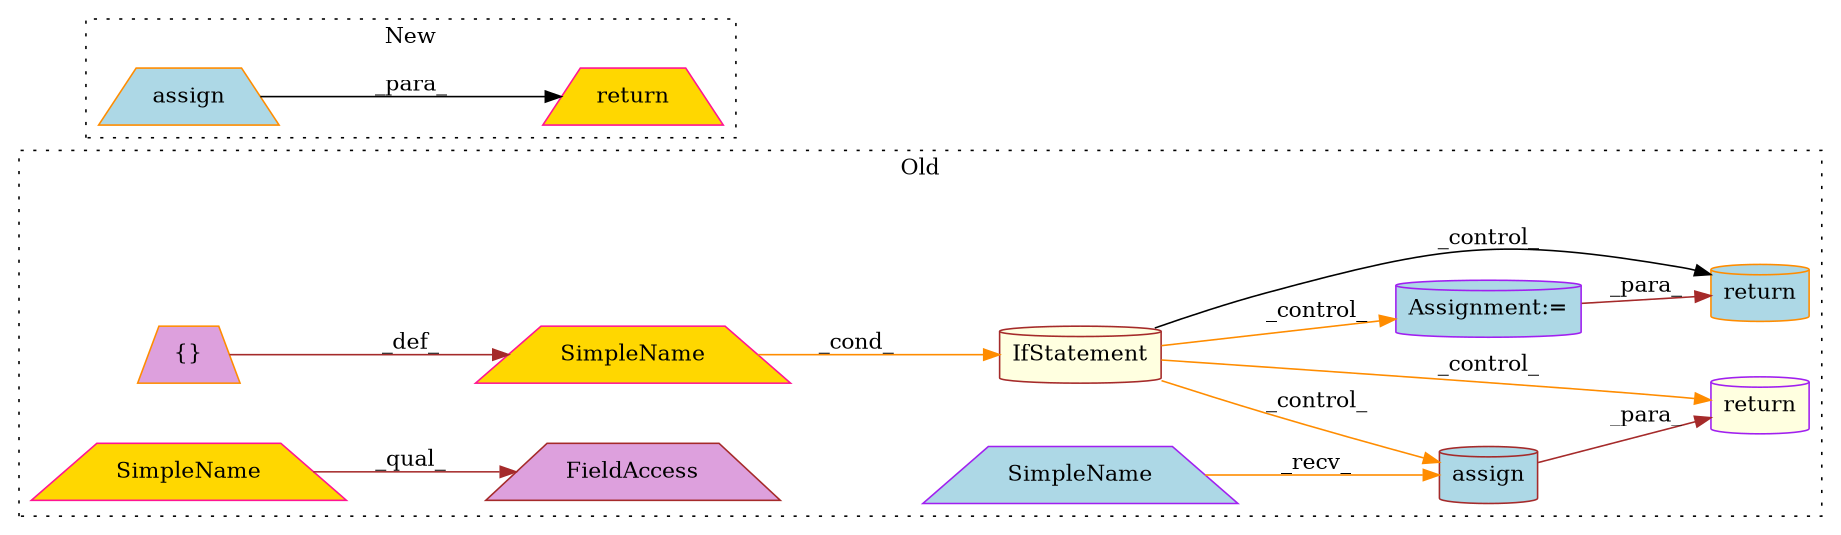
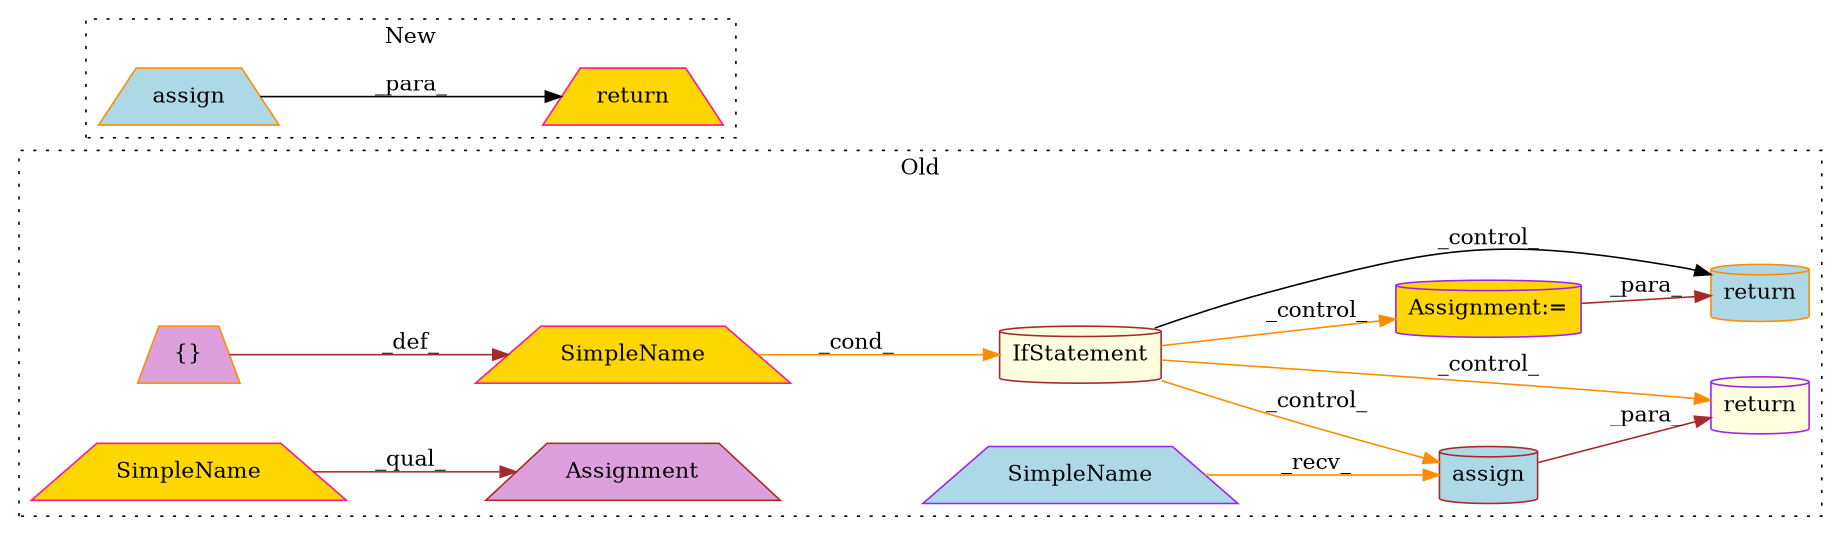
  digraph {
    rankdir=LR
    node [a=42 color=brown fillcolor=lightblue l=7 s=25028 shape=trapezium style=filled]
    edge [color=darkorange]
    n1 [a=32 l="7,1" label=assign s="25021,25072" shape=cylinder]
    n2 [a=25 fillcolor=lightyellow l="8,2" label=IfStatement s="24886,24929" shape=cylinder]
    n3 [color=deeppink fillcolor=gold label=SimpleName l="" s=""]
-   n4 [a=7 color=purple l=1 label="Assignment:=" s=25806 shape=cylinder]
+   n4 [a=7 color=purple fillcolor=gold l=1 label="Assignment:=" s=25806 shape=cylinder]
    n5 [a=41 color=purple fillcolor=lightyellow label=return s=25010 shape=cylinder]
    n6 [a=4 color=darkorange fillcolor=plum l="1,1" label="{}" s="24915,24928"]
    n7 [a=41 color=darkorange label=return s=25876 shape=cylinder]
-   n8 [a=22 fillcolor=plum l=8 label=FieldAccess]
+   n8 [a=22 fillcolor=plum l=8 label=Assignment]
    n9 [color=deeppink fillcolor=gold l=3 label=SimpleName]
    n10 [color=purple l=3 label=SimpleName s=25017]
    n11 [a=32 color=darkorange l="7,1" label=assign s="25807,25870"]
    n12 [a=41 color=deeppink fillcolor=gold label=return s=25722]
    subgraph cluster_1 {
      label=Old
      style=dotted
      n1
      n2
      n3
      n4
      n5
      n6
      n7
      n8
      n9
      n10
    }
    subgraph cluster_2 {
      label=New
      style=dotted
      n11
      n12
    }
    n1 -> n5 [color=brown label=_para_]
    n2 -> n1 [label=_control_]
    n2 -> n4 [label=_control_]
    n2 -> n5 [label=_control_]
    n2 -> n7 [color=black label=_control_]
    n3 -> n2 [label=_cond_]
    n4 -> n7 [color=brown label=_para_]
    n6 -> n3 [color=brown label=_def_]
    n9 -> n8 [color=brown label=_qual_]
    n10 -> n1 [label=_recv_]
    n11 -> n12 [color=black label=_para_]
  }
